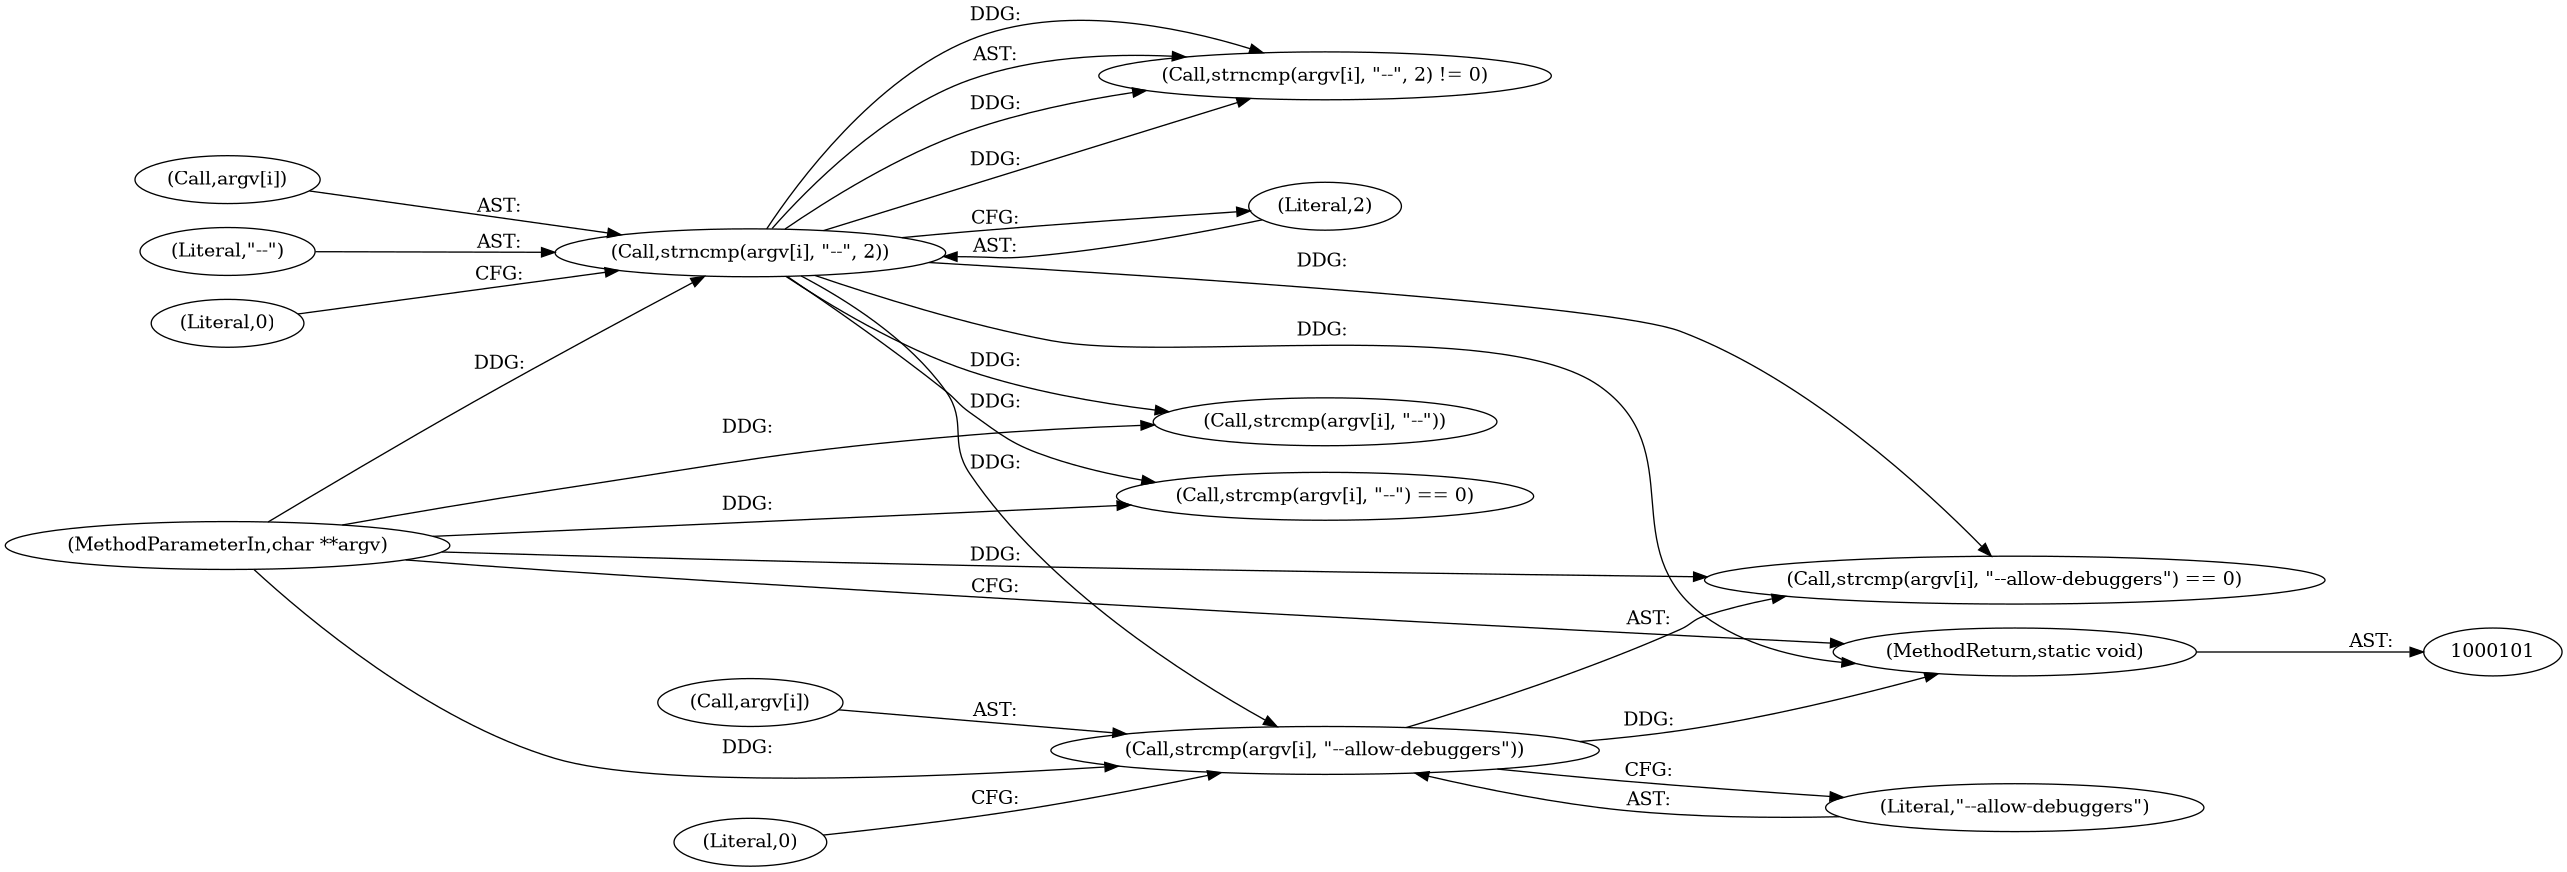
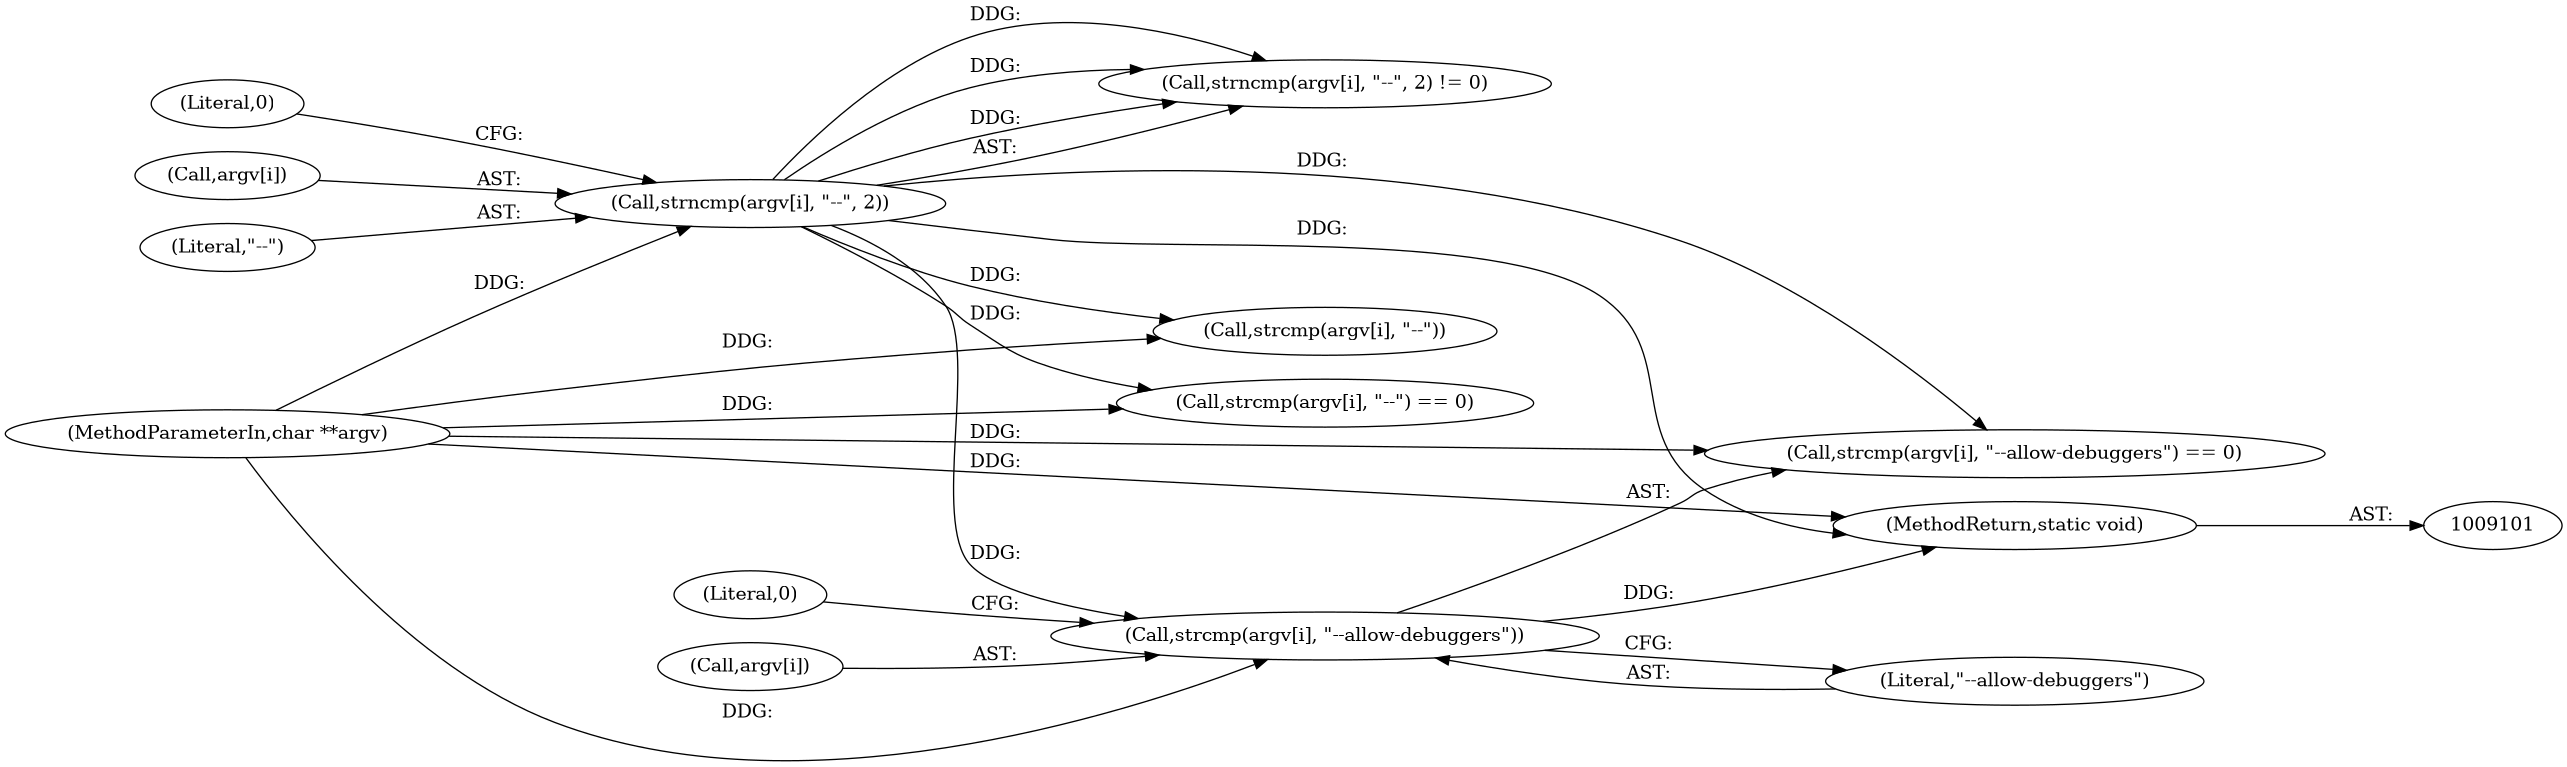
  digraph {
    rankdir=LR
    n1 [label="(Call,strcmp(argv[i], \"--allow-debuggers\"))"]
    n2 [label="(Literal,\"--allow-debuggers\")"]
    n3 [label="(MethodReturn,static void)"]
    n4 [label="(Call,strcmp(argv[i], \"--allow-debuggers\") == 0)"]
-   1000101
+   1000101 [label=1009101]
    n6 [label="(Call,strncmp(argv[i], \"--\", 2))"]
    n7 [label="(Call,strncmp(argv[i], \"--\", 2) != 0)"]
    n8 [label="(Call,strcmp(argv[i], \"--\"))"]
-   n9 [label="(Literal,2)"]
    n10 [label="(Call,strcmp(argv[i], \"--\") == 0)"]
    n11 [label="(MethodParameterIn,char **argv)"]
    n12 [label="(Literal,0)"]
    n13 [label="(Call,argv[i])"]
    n14 [label="(Literal,\"--\")"]
    n15 [label="(Call,argv[i])"]
    n16 [label="(Literal,0)"]
    n1 -> n2 [label="CFG: "]
    n1 -> n3 [label="DDG: "]
    n1 -> n4 [label="AST: "]
    n2 -> n1 [label="AST: "]
    n3 -> 1000101 [label="AST: "]
    n6 -> n1 [label="DDG: "]
    n6 -> n3 [label="DDG: "]
    n6 -> n4 [label="DDG: "]
    n6 -> n7 [label="AST: "]
    n6 -> n7 [label="DDG: "]
    n6 -> n7 [label="DDG: "]
    n6 -> n7 [label="DDG: "]
    n6 -> n8 [label="DDG: "]
-   n6 -> n9 [label="CFG: "]
    n6 -> n10 [label="DDG: "]
-   n9 -> n6 [label="AST: "]
    n11 -> n1 [label="DDG: "]
-   n11 -> n3 [label="CFG: "]
+   n11 -> n3 [label="DDG: "]
    n11 -> n4 [label="DDG: "]
    n11 -> n6 [label="DDG: "]
    n11 -> n8 [label="DDG: "]
    n11 -> n10 [label="DDG: "]
    n12 -> n1 [label="CFG: "]
    n13 -> n6 [label="AST: "]
    n14 -> n6 [label="AST: "]
    n15 -> n1 [label="AST: "]
    n16 -> n6 [label="CFG: "]
  }
